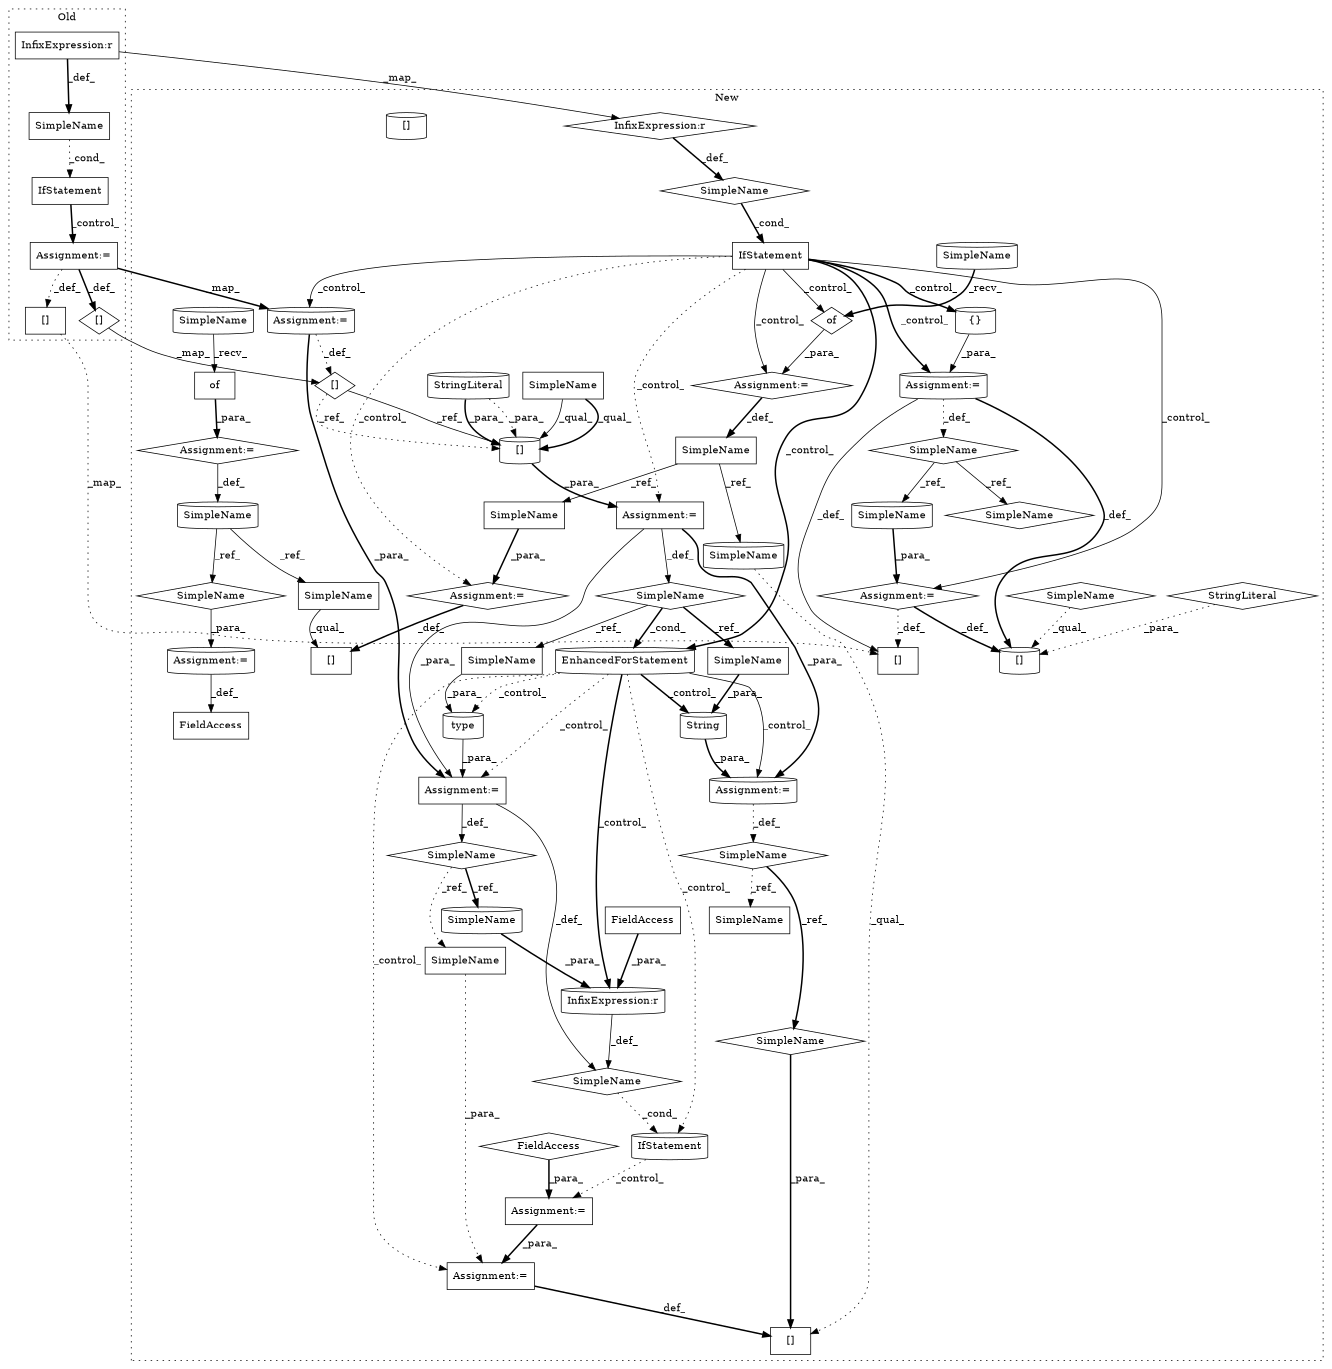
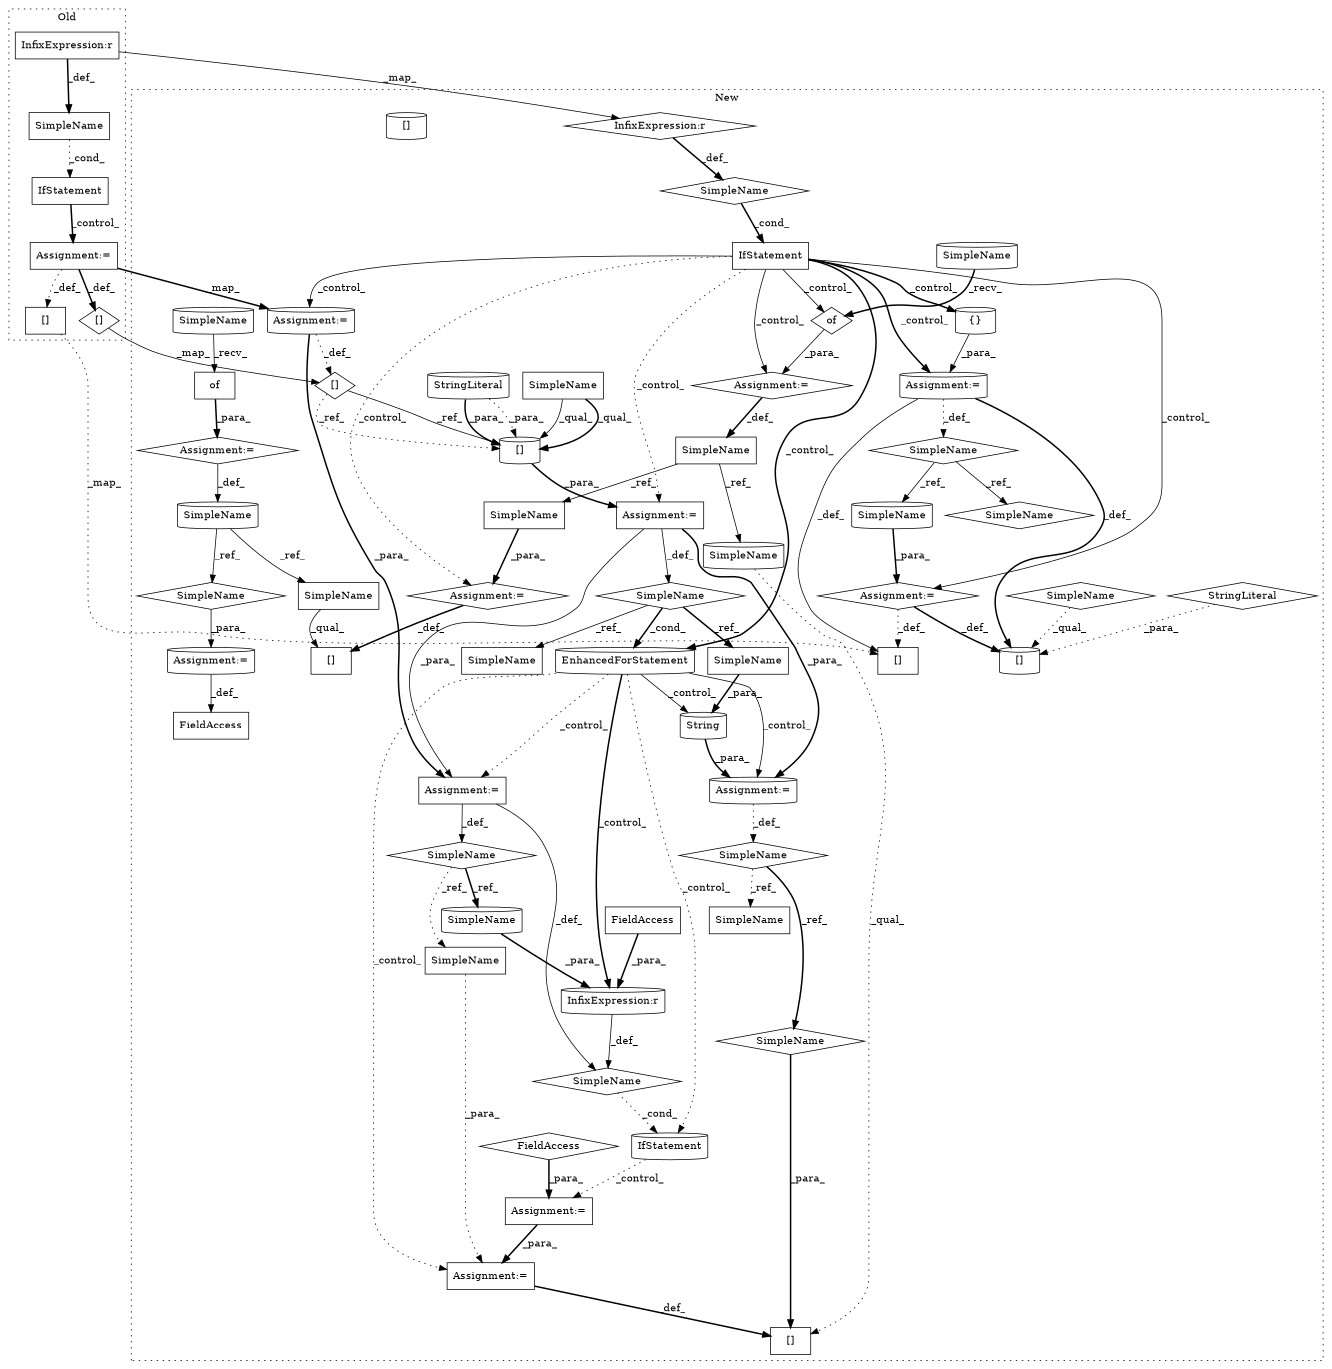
  digraph {
    node [a=42 l=1 shape=box]
    edge [style=bold]
    n1 [a=25 l="4,2" label=IfStatement s="7218,7252"]
    n2 [a=27 l=4 label="InfixExpression:r" s=7240]
    n3 [label=SimpleName l=""]
    n4 [a=7 label="Assignment:=" s=7282]
    n5 [a=2 l="13,1" label="[]" s="7564,7584"]
    n6 [a=2 l="13,1" label="[]" s="7264,7281" shape=diamond]
-   n7 [a=32 l="5,1" label=type s="8917,8927" shape=cylinder]
    n8 [a=27 l=4 label="InfixExpression:r" s=8954 shape=cylinder]
    n9 [a=25 l="4,2" label=IfStatement s="8940,8962" shape=cylinder]
    n10 [a=7 label="Assignment:=" s=8988]
    n11 [label=SimpleName shape=diamond l=""]
    n12 [a=22 l=4 label=FieldAccess s=8958]
    n13 [a=25 l="4,2" label=IfStatement s="8576,8610"]
    n14 [label=SimpleName shape=diamond l=""]
    n15 [a=4 l=2 label="{}" s=8679 shape=cylinder]
    n16 [a=7 label="Assignment:=" s=9097 shape=diamond]
    n17 [a=2 l="13,1" label="[]" s="9021,9043"]
    n18 [l=9 label=SimpleName s=8831 shape=diamond]
    n19 [a=2 l="13,1" label="[]" s="9075,9096" shape=cylinder]
    n20 [a=27 l=4 label="InfixExpression:r" s=8598 shape=diamond]
    n21 [a=70 l="61,2" label=EnhancedForStatement s="8722,8817" shape=cylinder]
    n22 [a=22 l=8 label=FieldAccess s=8989 shape=diamond]
    n23 [a=32 l=4 label=of s=8708 shape=diamond]
    n24 [a=2 l="24,1" label="[]" s="9118,9152"]
    n25 [a=32 l=4 label=of s=8436]
    n26 [a=22 l=28 label=FieldAccess s=9615]
    n27 [l=10 label=SimpleName s=8656 shape=diamond]
    n28 [l=12 label=SimpleName s=8691]
    n29 [a=7 label="Assignment:=" s=9153 shape=diamond]
    n30 [l=10 label=SimpleName s=8906 shape=diamond]
    n31 [a=7 label="Assignment:=" s=9044]
    n32 [l=23 label=SimpleName s=8408 shape=cylinder]
    n33 [a=7 label="Assignment:=" s=9643 shape=cylinder]
    n34 [l=5 label=SimpleName s=8787 shape=diamond]
    n35 [a=32 l="7,1" label=String s="8841,8853" shape=cylinder]
    n36 [a=7 label="Assignment:=" s=8640 shape=cylinder]
    n37 [a=2 l="13,1" label="[]" s="9442,9462"]
    n38 [a=7 label="Assignment:=" s=8840 shape=cylinder]
    n39 [a=2 l="13,1" label="[]" s="8622,8639" shape=diamond]
    n40 [a=7 label="Assignment:=" s=8703 shape=diamond]
    n41 [a=2 l="13,1" label="[]" s="8795,8816" shape=cylinder]
    n42 [a=45 l=8 label=StringLiteral s=9088 shape=diamond]
    n43 [a=45 l=8 label=StringLiteral s=8808 shape=cylinder]
    n44 [a=7 l="61,2" label="Assignment:=" s="8722,8817"]
    n45 [a=7 label="Assignment:=" s=8666 shape=cylinder]
    n46 [a=7 label="Assignment:=" s=8431 shape=diamond]
    n47 [a=7 label="Assignment:=" s=8916]
    n48 [l=12 label=SimpleName s=9021 shape=cylinder]
    n49 [l=12 label=SimpleName s=9154]
    n50 [l=5 label=SimpleName s=8922]
    n51 [l=5 label=SimpleName s=8848]
    n52 [l=10 label=SimpleName s=9098 shape=cylinder]
    n53 [l=10 label=SimpleName s=8866 shape=diamond]
    n54 [l=23 label=SimpleName s=9118]
    n55 [l=23 label=SimpleName s=9644 shape=diamond]
    n56 [l=9 label=SimpleName s=9034 shape=diamond]
    n57 [l=9 label=SimpleName s=8884]
    n58 [l=3 label=SimpleName s=8704 shape=cylinder]
    n59 [l=3 label=SimpleName s=8432 shape=cylinder]
    n60 [a=2 l="13,1" label="[]" s="8795,8816" shape=cylinder]
    n61 [l=10 label=SimpleName s=8944 shape=cylinder]
    n62 [l=10 label=SimpleName s=9045]
    n63 [l=12 label=SimpleName s=8795]
    n64 [l=12 label=SimpleName s=9075 shape=diamond]
    subgraph cluster_1 {
      label=Old
      style=dotted
      n1
      n2
      n3
      n4
      n5
      n6
    }
    subgraph cluster_2 {
      label=New
      style=dotted
-     n7
      n8
      n9
      n10
      n11
      n12
      n13
      n14
      n15
      n16
      n17
      n18
      n19
      n20
      n21
      n22
      n23
      n24
      n25
      n26
      n27
      n28
      n29
      n30
      n31
      n32
      n33
      n34
      n35
      n36
      n37
      n38
      n39
      n40
      n41
      n42
      n43
      n44
      n45
      n46
      n47
      n48
      n49
      n50
      n51
      n52
      n53
      n54
      n55
      n56
      n57
      n58
      n59
      n60
      n61
      n62
      n63
      n64
    }
    n1 -> n4 [label=_control_]
    n2 -> n3 [label=_def_]
    n2 -> n20 [label=_map_ style=solid]
    n3 -> n1 [label=_cond_ style=dotted]
    n4 -> n5 [label=_def_ style=dotted]
    n4 -> n6 [label=_def_]
    n4 -> n36 [label=_map_]
    n5 -> n37 [label=_map_ style=dotted]
    n6 -> n39 [label=_map_ style=solid]
-   n7 -> n47 [label=_para_ style=solid]
    n8 -> n11 [label=_def_ style=solid]
    n9 -> n10 [label=_control_ style=dotted]
    n10 -> n31 [label=_para_]
    n11 -> n9 [label=_cond_ style=dotted]
    n12 -> n8 [label=_para_]
    n13 -> n15 [label=_control_]
    n13 -> n16 [label=_control_ style=solid]
    n13 -> n21 [label=_control_]
    n13 -> n23 [label=_control_ style=solid]
    n13 -> n29 [label=_control_ style=dotted]
    n13 -> n36 [label=_control_ style=solid]
    n13 -> n40 [label=_control_ style=solid]
    n13 -> n44 [label=_control_ style=dotted]
    n13 -> n45 [label=_control_]
    n14 -> n13 [label=_cond_]
    n15 -> n45 [label=_para_ style=solid]
    n16 -> n19 [label=_def_]
    n16 -> n37 [label=_def_ style=dotted]
    n18 -> n56 [label=_ref_]
    n18 -> n57 [label=_ref_ style=dotted]
    n20 -> n14 [label=_def_]
-   n21 -> n7 [label=_control_ style=dotted]
    n21 -> n8 [label=_control_]
    n21 -> n9 [label=_control_ style=dotted]
    n21 -> n31 [label=_control_ style=dotted]
-   n21 -> n35 [label=_control_]
+   n21 -> n35 [label=_control_ style=solid]
    n21 -> n38 [label=_control_ style=solid]
    n21 -> n47 [label=_control_ style=dotted]
    n22 -> n10 [label=_para_]
    n23 -> n40 [label=_para_ style=solid]
    n25 -> n46 [label=_para_]
    n27 -> n52 [label=_ref_ style=solid]
    n27 -> n53 [label=_ref_ style=solid]
    n28 -> n48 [label=_ref_ style=solid]
    n28 -> n49 [label=_ref_ style=solid]
    n29 -> n24 [label=_def_]
    n30 -> n61 [label=_ref_]
    n30 -> n62 [label=_ref_ style=dotted]
    n31 -> n17 [label=_def_]
    n32 -> n54 [label=_ref_ style=solid]
    n32 -> n55 [label=_ref_ style=solid]
    n33 -> n26 [label=_def_ style=solid]
    n34 -> n21 [label=_cond_]
    n34 -> n50 [label=_ref_ style=solid]
    n34 -> n51 [label=_ref_]
    n35 -> n38 [label=_para_]
    n36 -> n39 [label=_def_ style=dotted]
    n36 -> n47 [label=_para_]
    n38 -> n18 [label=_def_ style=dotted]
    n39 -> n60 [label=_ref_ style=solid]
    n39 -> n60 [label=_ref_ style=dotted]
    n40 -> n28 [label=_def_]
    n42 -> n19 [label=_para_ style=dotted]
    n43 -> n60 [label=_para_]
    n43 -> n60 [label=_para_ style=dotted]
    n44 -> n34 [label=_def_ style=solid]
    n44 -> n38 [label=_para_]
    n44 -> n47 [label=_para_ style=solid]
    n45 -> n19 [label=_def_]
    n45 -> n27 [label=_def_ style=dotted]
    n45 -> n37 [label=_def_ style=solid]
    n46 -> n32 [label=_def_ style=solid]
    n47 -> n11 [label=_def_ style=solid]
    n47 -> n30 [label=_def_ style=solid]
    n48 -> n17 [label=_qual_ style=dotted]
    n49 -> n29 [label=_para_]
-   n50 -> n7 [label=_para_ style=solid]
    n51 -> n35 [label=_para_]
    n52 -> n16 [label=_para_]
    n54 -> n24 [label=_qual_ style=solid]
    n55 -> n33 [label=_para_ style=solid]
    n56 -> n17 [label=_para_]
    n58 -> n23 [label=_recv_]
    n59 -> n25 [label=_recv_ style=solid]
    n60 -> n44 [label=_para_]
    n61 -> n8 [label=_para_]
    n62 -> n31 [label=_para_ style=dotted]
    n63 -> n60 [label=_qual_ style=solid]
    n63 -> n60 [label=_qual_]
    n64 -> n19 [label=_qual_ style=dotted]
  }
